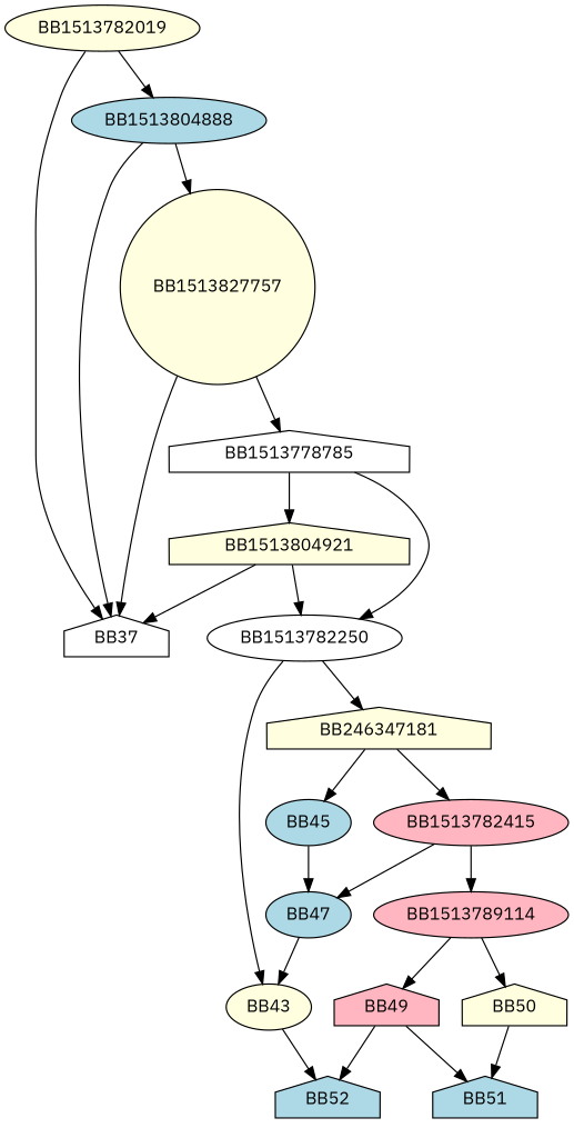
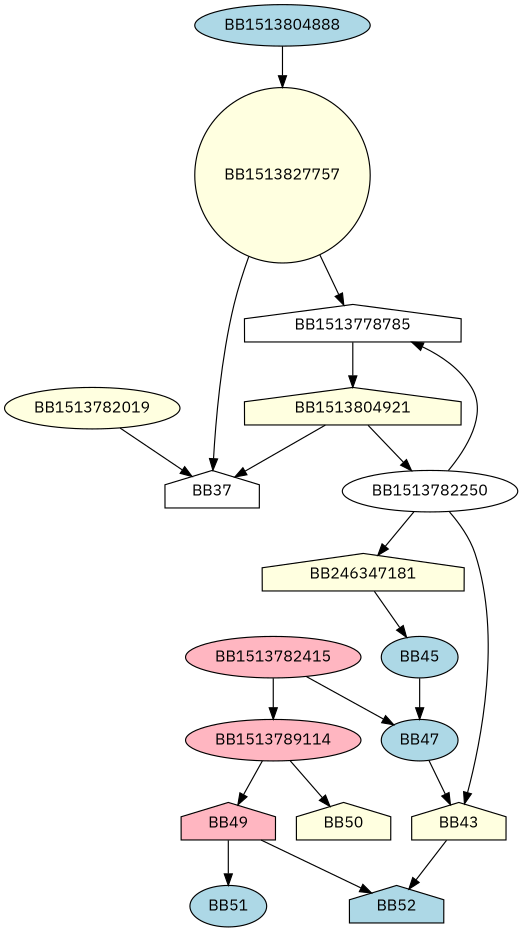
  digraph {
    fontname="IBM Plex Sans"
    node [fillcolor=lightyellow fontname="IBM Plex Sans" shape=house style=filled]
    edge [fontname="IBM Plex Sans"]
    BB37 [fillcolor=white]
    BB1513782019 [shape=ellipse]
    BB1513804888 [fillcolor=lightblue shape=ellipse]
    BB1513827757 [shape=circle]
    BB1513778785 [fillcolor=white]
    BB1513804921
    BB1513782250 [fillcolor=white shape=ellipse]
-   BB43 [shape=ellipse]
+   BB43
    BB246347181
    BB52 [fillcolor=lightblue]
    BB45 [fillcolor=lightblue shape=ellipse]
    BB1513782415 [fillcolor=lightpink shape=ellipse]
    BB47 [fillcolor=lightblue shape=ellipse]
    BB1513789114 [fillcolor=lightpink shape=ellipse]
    BB49 [fillcolor=lightpink]
    BB50
-   BB51 [fillcolor=lightblue]
+   BB51 [fillcolor=lightblue shape=ellipse]
    BB1513782019 -> BB37
-   BB1513782019 -> BB1513804888
-   BB1513804888 -> BB37
    BB1513804888 -> BB1513827757
    BB1513827757 -> BB37
    BB1513827757 -> BB1513778785
    BB1513778785 -> BB1513804921
-   BB1513778785 -> BB1513782250
+   BB1513782250 -> BB1513778785
    BB1513804921 -> BB37
    BB1513804921 -> BB1513782250
    BB1513782250 -> BB43
    BB1513782250 -> BB246347181
    BB43 -> BB52
    BB246347181 -> BB45
-   BB246347181 -> BB1513782415
    BB45 -> BB47
    BB1513782415 -> BB47
    BB1513782415 -> BB1513789114
    BB47 -> BB43
    BB1513789114 -> BB49
    BB1513789114 -> BB50
    BB49 -> BB52
    BB49 -> BB51
-   BB50 -> BB51
  }
